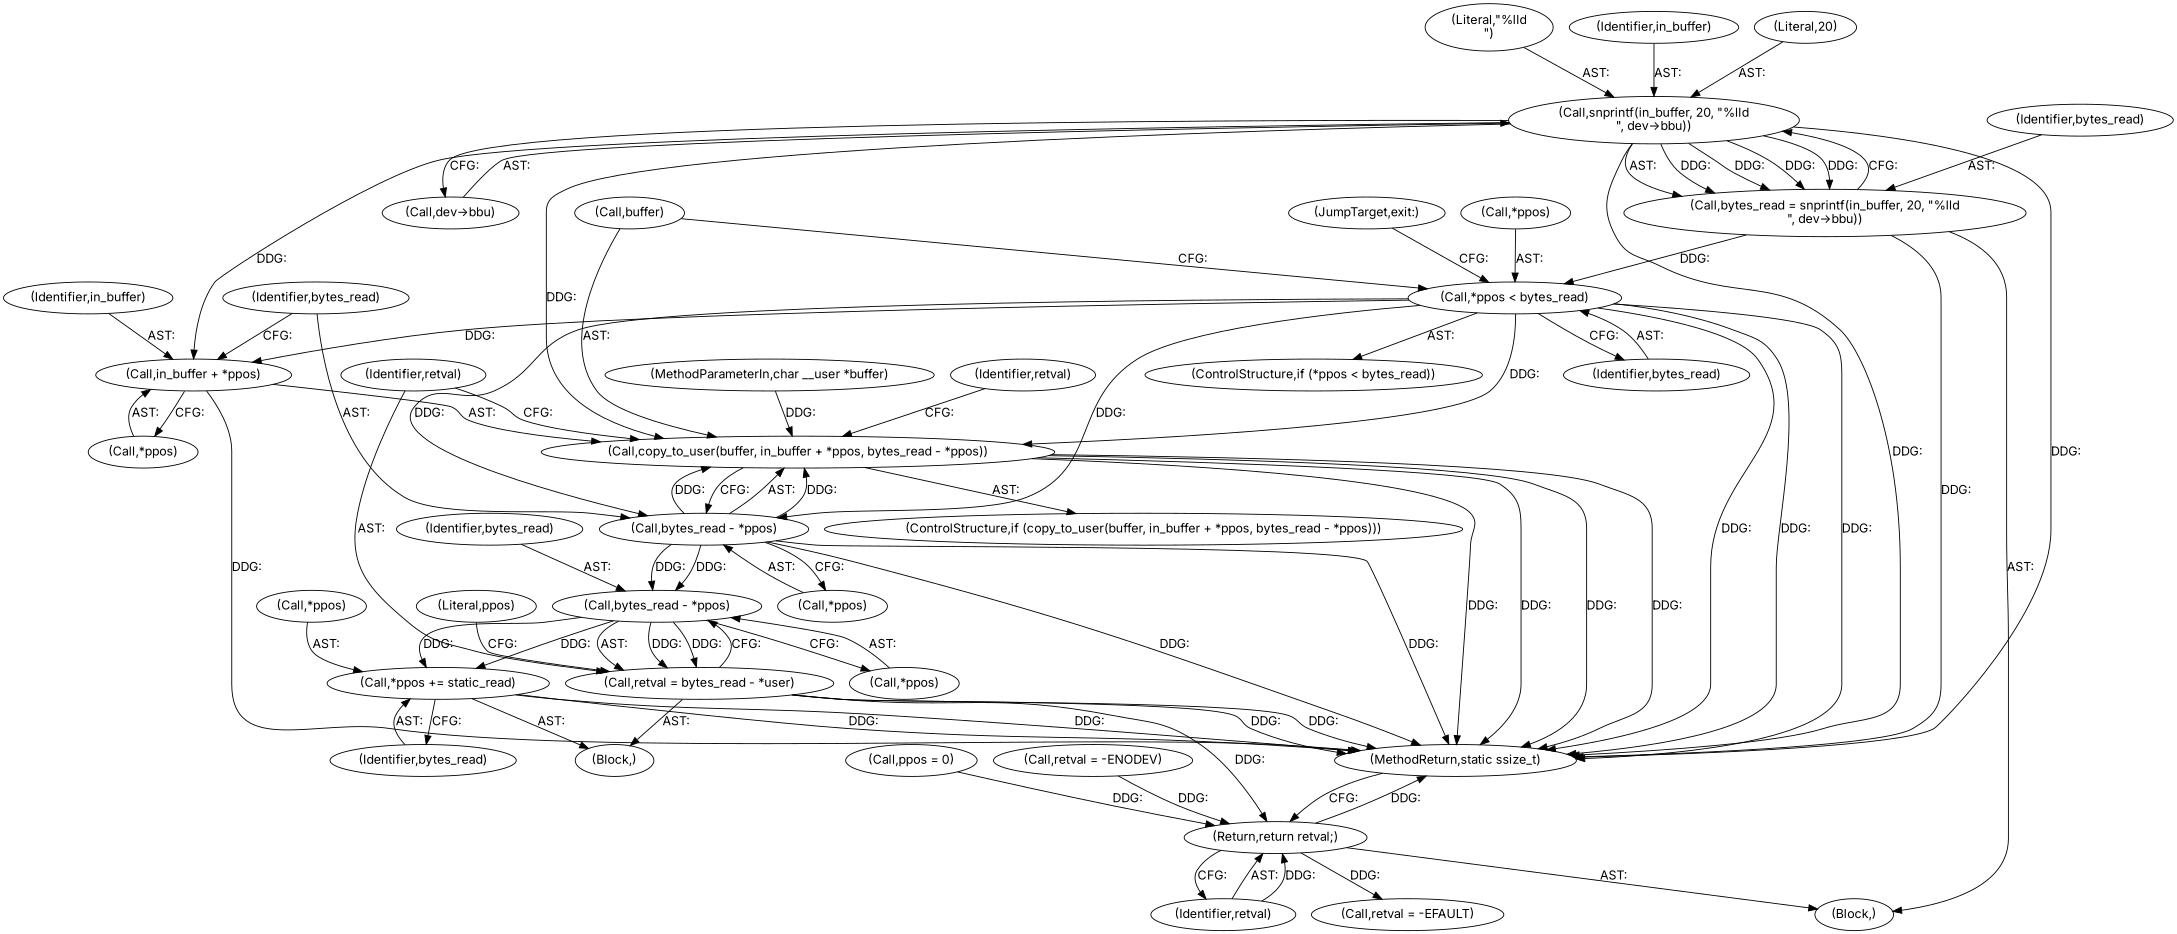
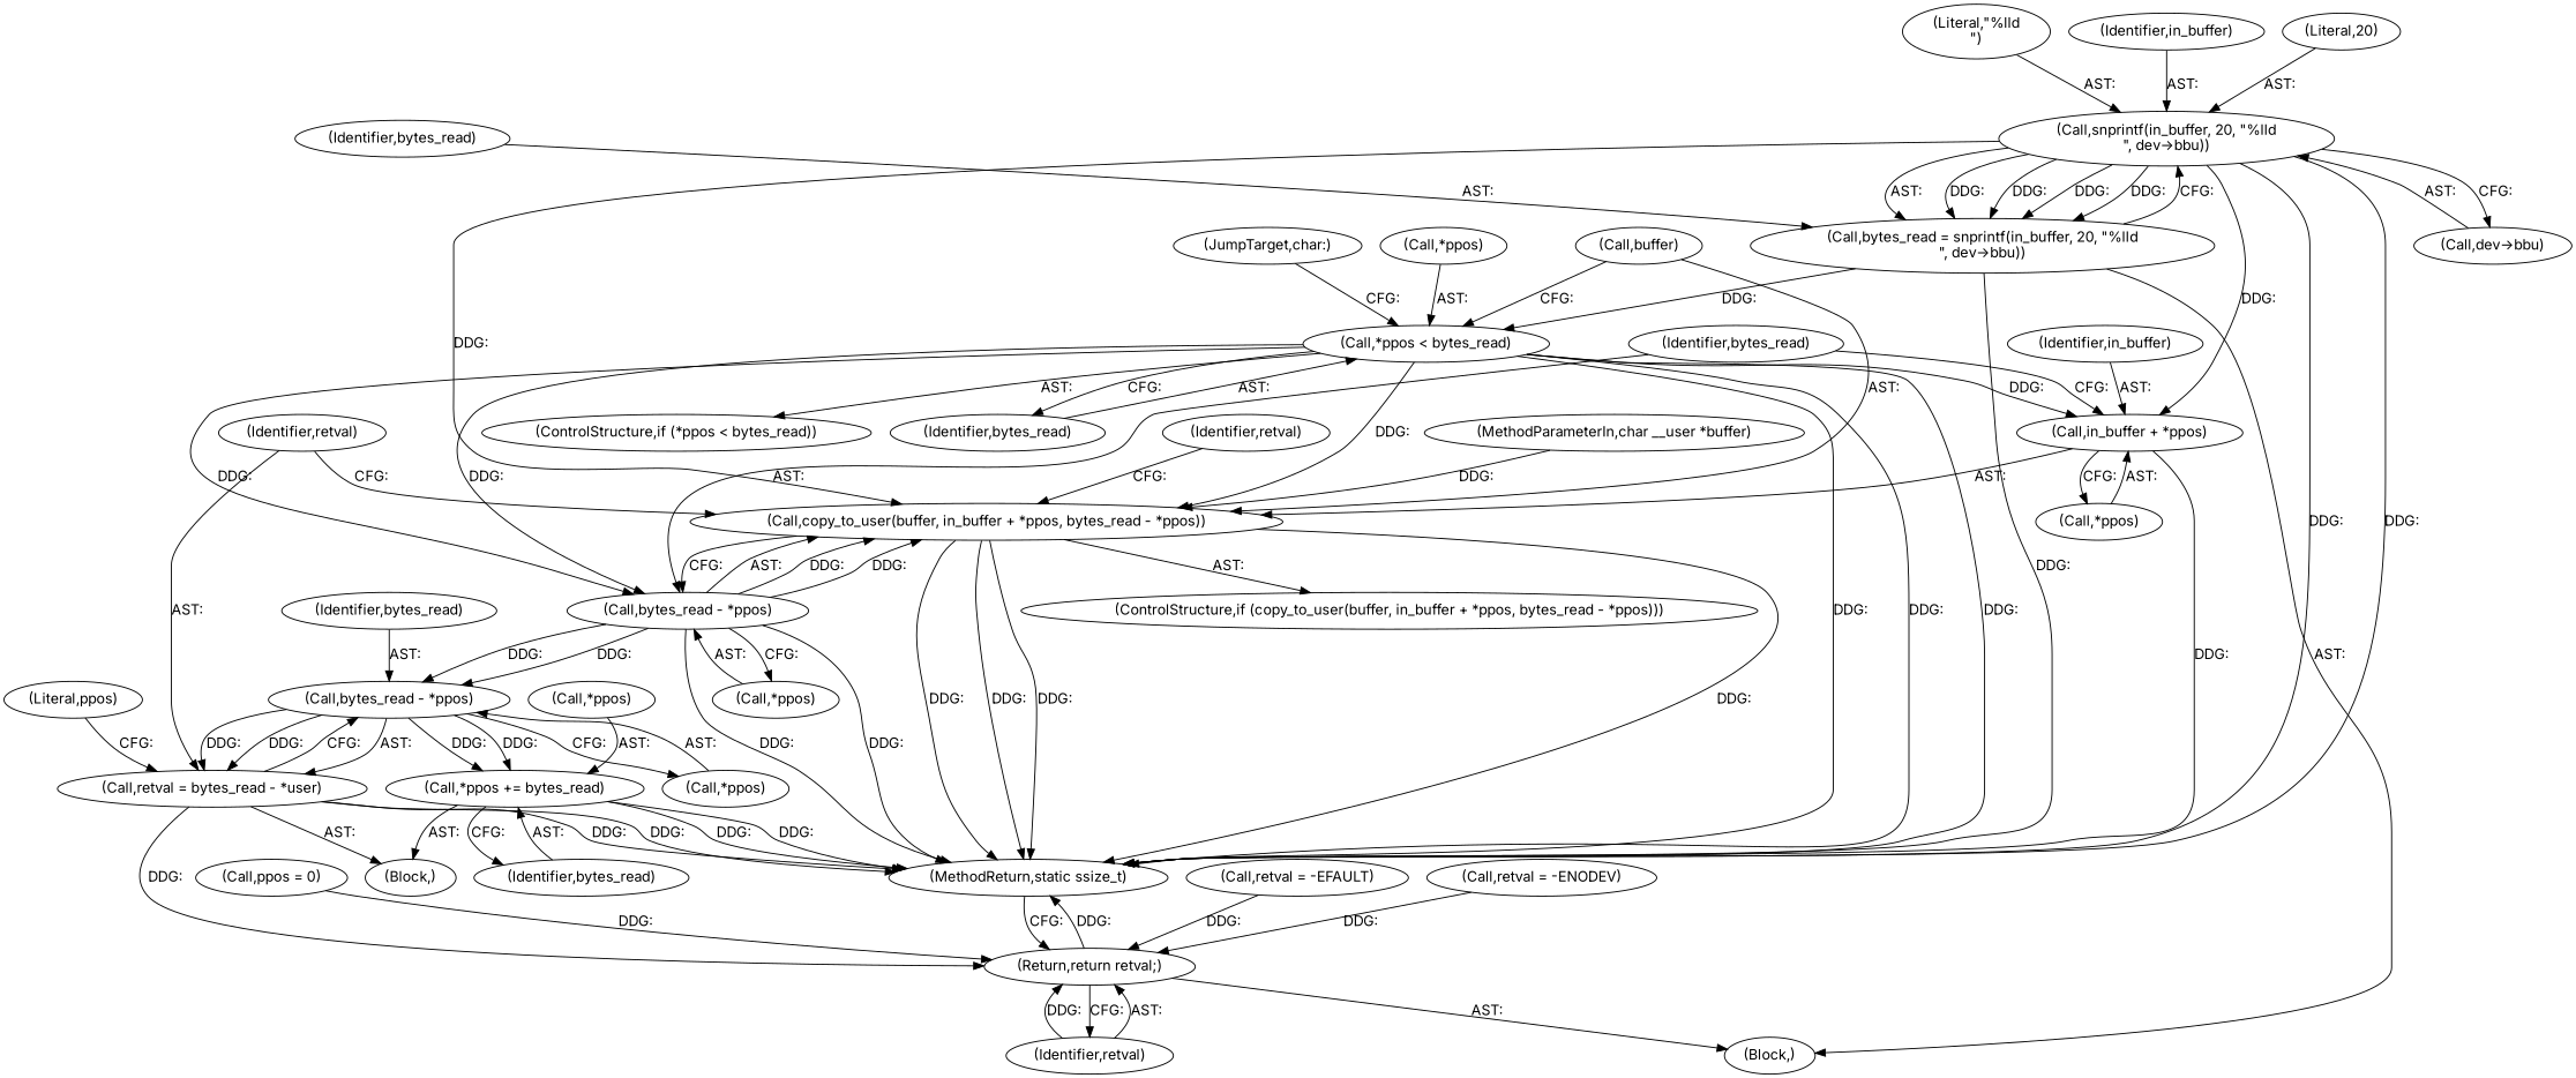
  digraph {
    fontname=Inter
    node [fontname=Inter]
    edge [fontname=Inter]
    n1 [label="(Call,snprintf(in_buffer, 20, \"%lld\n\", dev->bbu))"]
    n2 [label="(Call,bytes_read = snprintf(in_buffer, 20, \"%lld\n\", dev->bbu))"]
    n3 [label="(Call,copy_to_user(buffer, in_buffer + *ppos, bytes_read - *ppos))"]
    n4 [label="(Call,in_buffer + *ppos)"]
    n5 [label="(MethodReturn,static ssize_t)"]
    n6 [label="(Call,dev->bbu)"]
    n7 [label="(Call,*ppos < bytes_read)"]
    n8 [label="(Block,)"]
    n9 [label="(Call,bytes_read - *ppos)"]
    n10 [label="(ControlStructure,if (copy_to_user(buffer, in_buffer + *ppos, bytes_read - *ppos)))"]
    n11 [label="(Call,*ppos)"]
    n12 [label="(Return,return retval;)"]
    n13 [label="(ControlStructure,if (*ppos < bytes_read))"]
    n14 [label="(Identifier,bytes_read)"]
    n15 [label="(Call,bytes_read - *ppos)"]
    n16 [label="(Call,*ppos)"]
    n17 [label="(Call,retval = bytes_read - *user)"]
-   n18 [label="(Call,*ppos += static_read)"]
+   n18 [label="(Call,*ppos += bytes_read)"]
    n19 [label="(Call,*ppos)"]
    n20 [label="(Block,)"]
    n21 [label="(Identifier,bytes_read)"]
    n22 [label="(Identifier,retval)"]
    n23 [label="(Literal,\"%lld\n\")"]
    n24 [label="(Call,ppos = 0)"]
    n25 [label="(Identifier,retval)"]
    n26 [label="(Identifier,bytes_read)"]
    n27 [label="(Identifier,bytes_read)"]
    n28 [label="(Identifier,bytes_read)"]
    n29 [label="(Call,retval = -EFAULT)"]
    n30 [label="(Identifier,retval)"]
-   n31 [label="(JumpTarget,exit:)"]
+   n31 [label="(JumpTarget,char:)"]
    n32 [label="(Call,retval = -ENODEV)"]
    n33 [label="(Literal,ppos)"]
    n34 [label="(Call,*ppos)"]
    n35 [label="(Identifier,in_buffer)"]
    n36 [label="(Literal,20)"]
    n37 [label="(Call,buffer)"]
    n38 [label="(Call,*ppos)"]
    n39 [label="(MethodParameterIn,char __user *buffer)"]
    n40 [label="(Identifier,in_buffer)"]
    n1 -> n2 [label="AST: "]
    n1 -> n2 [label="DDG: "]
    n1 -> n2 [label="DDG: "]
    n1 -> n2 [label="DDG: "]
    n1 -> n2 [label="DDG: "]
    n1 -> n3 [label="DDG: "]
    n1 -> n4 [label="DDG: "]
    n1 -> n5 [label="DDG: "]
    n1 -> n5 [label="DDG: "]
    n1 -> n6 [label="CFG: "]
    n2 -> n1 [label="CFG: "]
    n2 -> n5 [label="DDG: "]
    n2 -> n7 [label="DDG: "]
    n2 -> n8 [label="AST: "]
    n3 -> n5 [label="DDG: "]
    n3 -> n5 [label="DDG: "]
    n3 -> n5 [label="DDG: "]
    n3 -> n5 [label="DDG: "]
    n3 -> n9 [label="CFG: "]
    n3 -> n10 [label="AST: "]
    n4 -> n3 [label="AST: "]
    n4 -> n5 [label="DDG: "]
    n4 -> n11 [label="CFG: "]
    n5 -> n12 [label="CFG: "]
    n6 -> n1 [label="AST: "]
    n7 -> n3 [label="DDG: "]
    n7 -> n4 [label="DDG: "]
    n7 -> n5 [label="DDG: "]
    n7 -> n5 [label="DDG: "]
    n7 -> n5 [label="DDG: "]
    n7 -> n9 [label="DDG: "]
    n7 -> n9 [label="DDG: "]
    n7 -> n13 [label="AST: "]
    n7 -> n14 [label="CFG: "]
    n9 -> n3 [label="AST: "]
    n9 -> n3 [label="DDG: "]
    n9 -> n3 [label="DDG: "]
    n9 -> n5 [label="DDG: "]
    n9 -> n5 [label="DDG: "]
    n9 -> n15 [label="DDG: "]
    n9 -> n15 [label="DDG: "]
    n9 -> n16 [label="CFG: "]
    n11 -> n4 [label="AST: "]
    n12 -> n5 [label="DDG: "]
    n12 -> n8 [label="AST: "]
    n12 -> n22 [label="CFG: "]
    n14 -> n7 [label="AST: "]
    n15 -> n17 [label="AST: "]
    n15 -> n17 [label="DDG: "]
    n15 -> n17 [label="DDG: "]
    n15 -> n18 [label="DDG: "]
    n15 -> n18 [label="DDG: "]
    n15 -> n19 [label="CFG: "]
    n16 -> n9 [label="AST: "]
    n17 -> n5 [label="DDG: "]
    n17 -> n5 [label="DDG: "]
    n17 -> n12 [label="DDG: "]
    n17 -> n15 [label="CFG: "]
    n17 -> n20 [label="AST: "]
    n18 -> n5 [label="DDG: "]
    n18 -> n5 [label="DDG: "]
    n18 -> n20 [label="AST: "]
    n18 -> n21 [label="CFG: "]
    n19 -> n15 [label="AST: "]
    n21 -> n18 [label="AST: "]
    n22 -> n12 [label="AST: "]
    n22 -> n12 [label="DDG: "]
    n23 -> n1 [label="AST: "]
    n24 -> n12 [label="DDG: "]
    n25 -> n3 [label="CFG: "]
    n26 -> n4 [label="CFG: "]
    n26 -> n9 [label="AST: "]
    n27 -> n2 [label="AST: "]
    n28 -> n15 [label="AST: "]
-   n12 -> n29 [label="DDG: "]
+   n29 -> n12 [label="DDG: "]
    n30 -> n3 [label="CFG: "]
    n30 -> n17 [label="AST: "]
    n31 -> n7 [label="CFG: "]
    n32 -> n12 [label="DDG: "]
    n33 -> n17 [label="CFG: "]
    n34 -> n7 [label="AST: "]
    n35 -> n1 [label="AST: "]
    n36 -> n1 [label="AST: "]
    n37 -> n3 [label="AST: "]
    n37 -> n7 [label="CFG: "]
    n38 -> n18 [label="AST: "]
    n39 -> n3 [label="DDG: "]
    n40 -> n4 [label="AST: "]
  }
